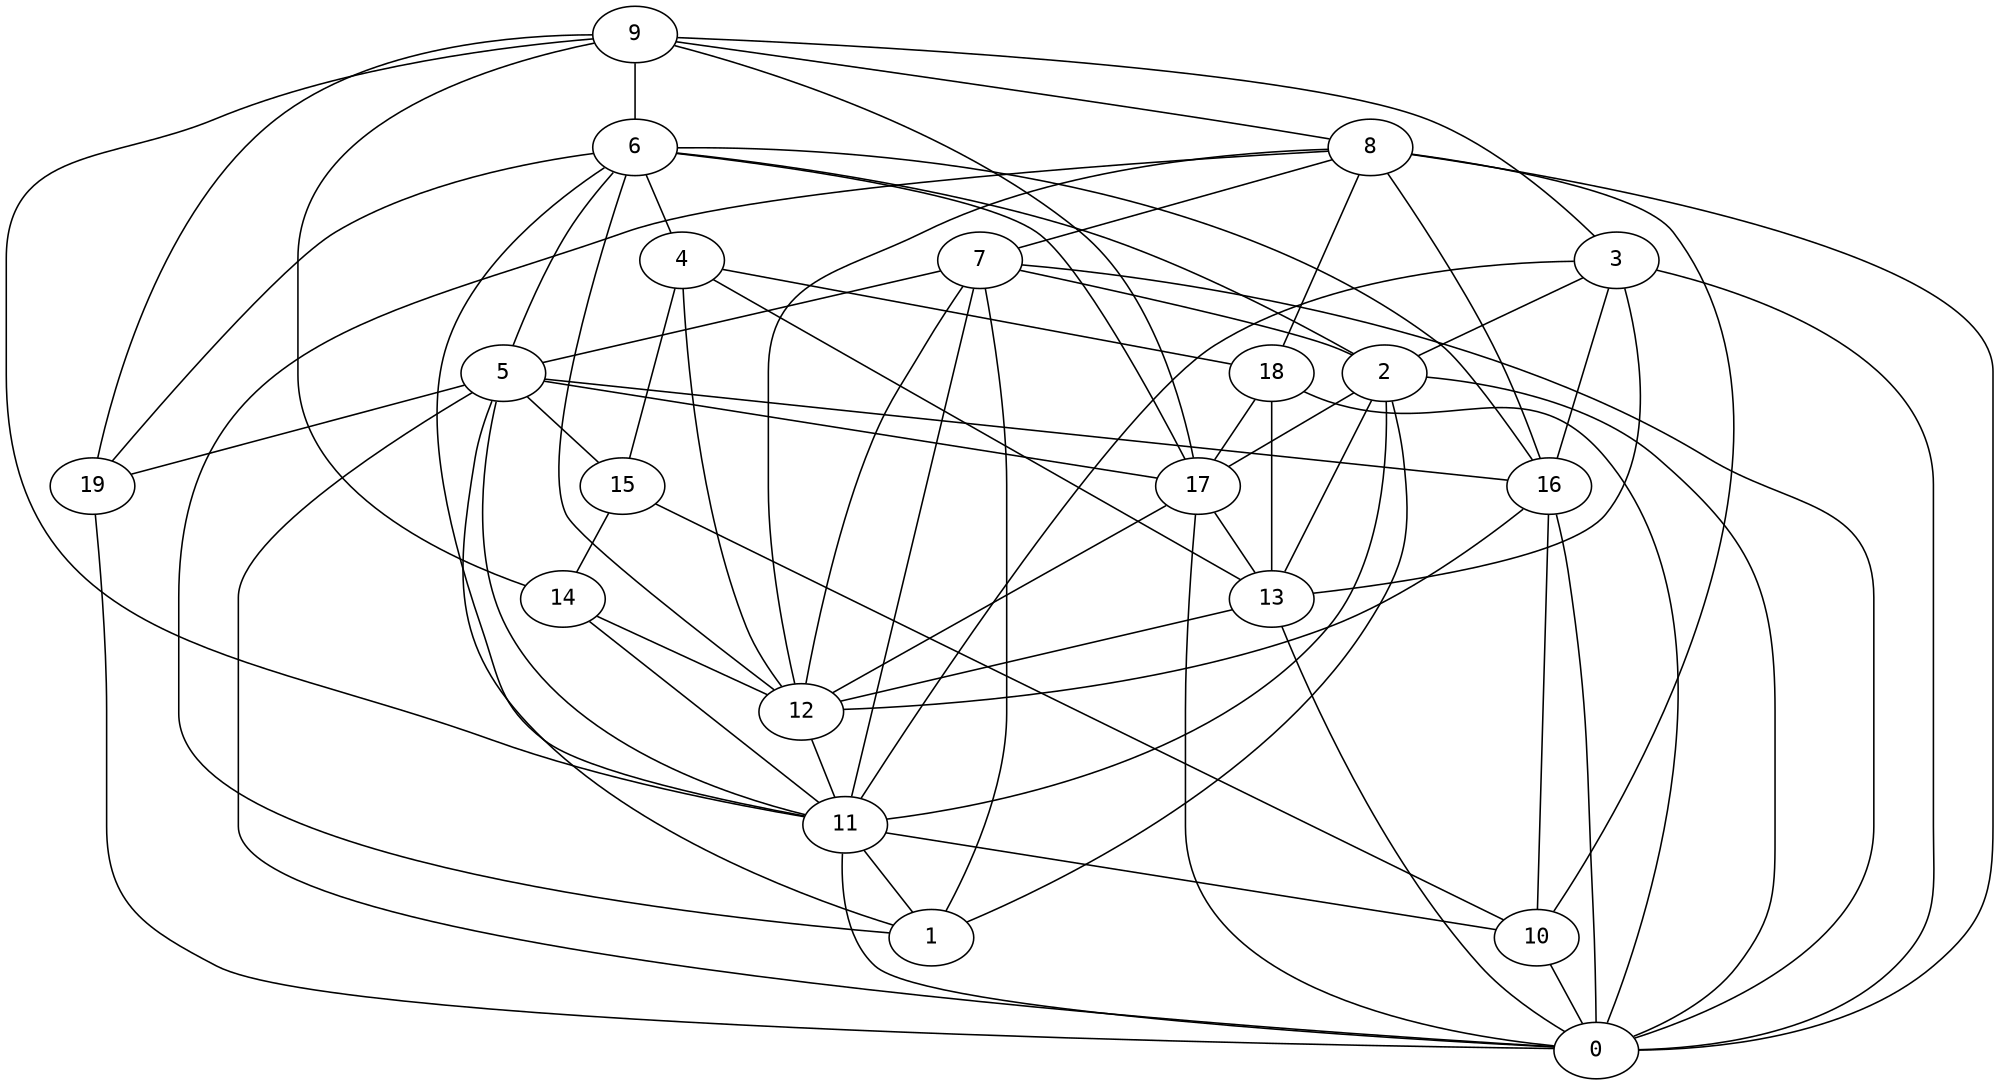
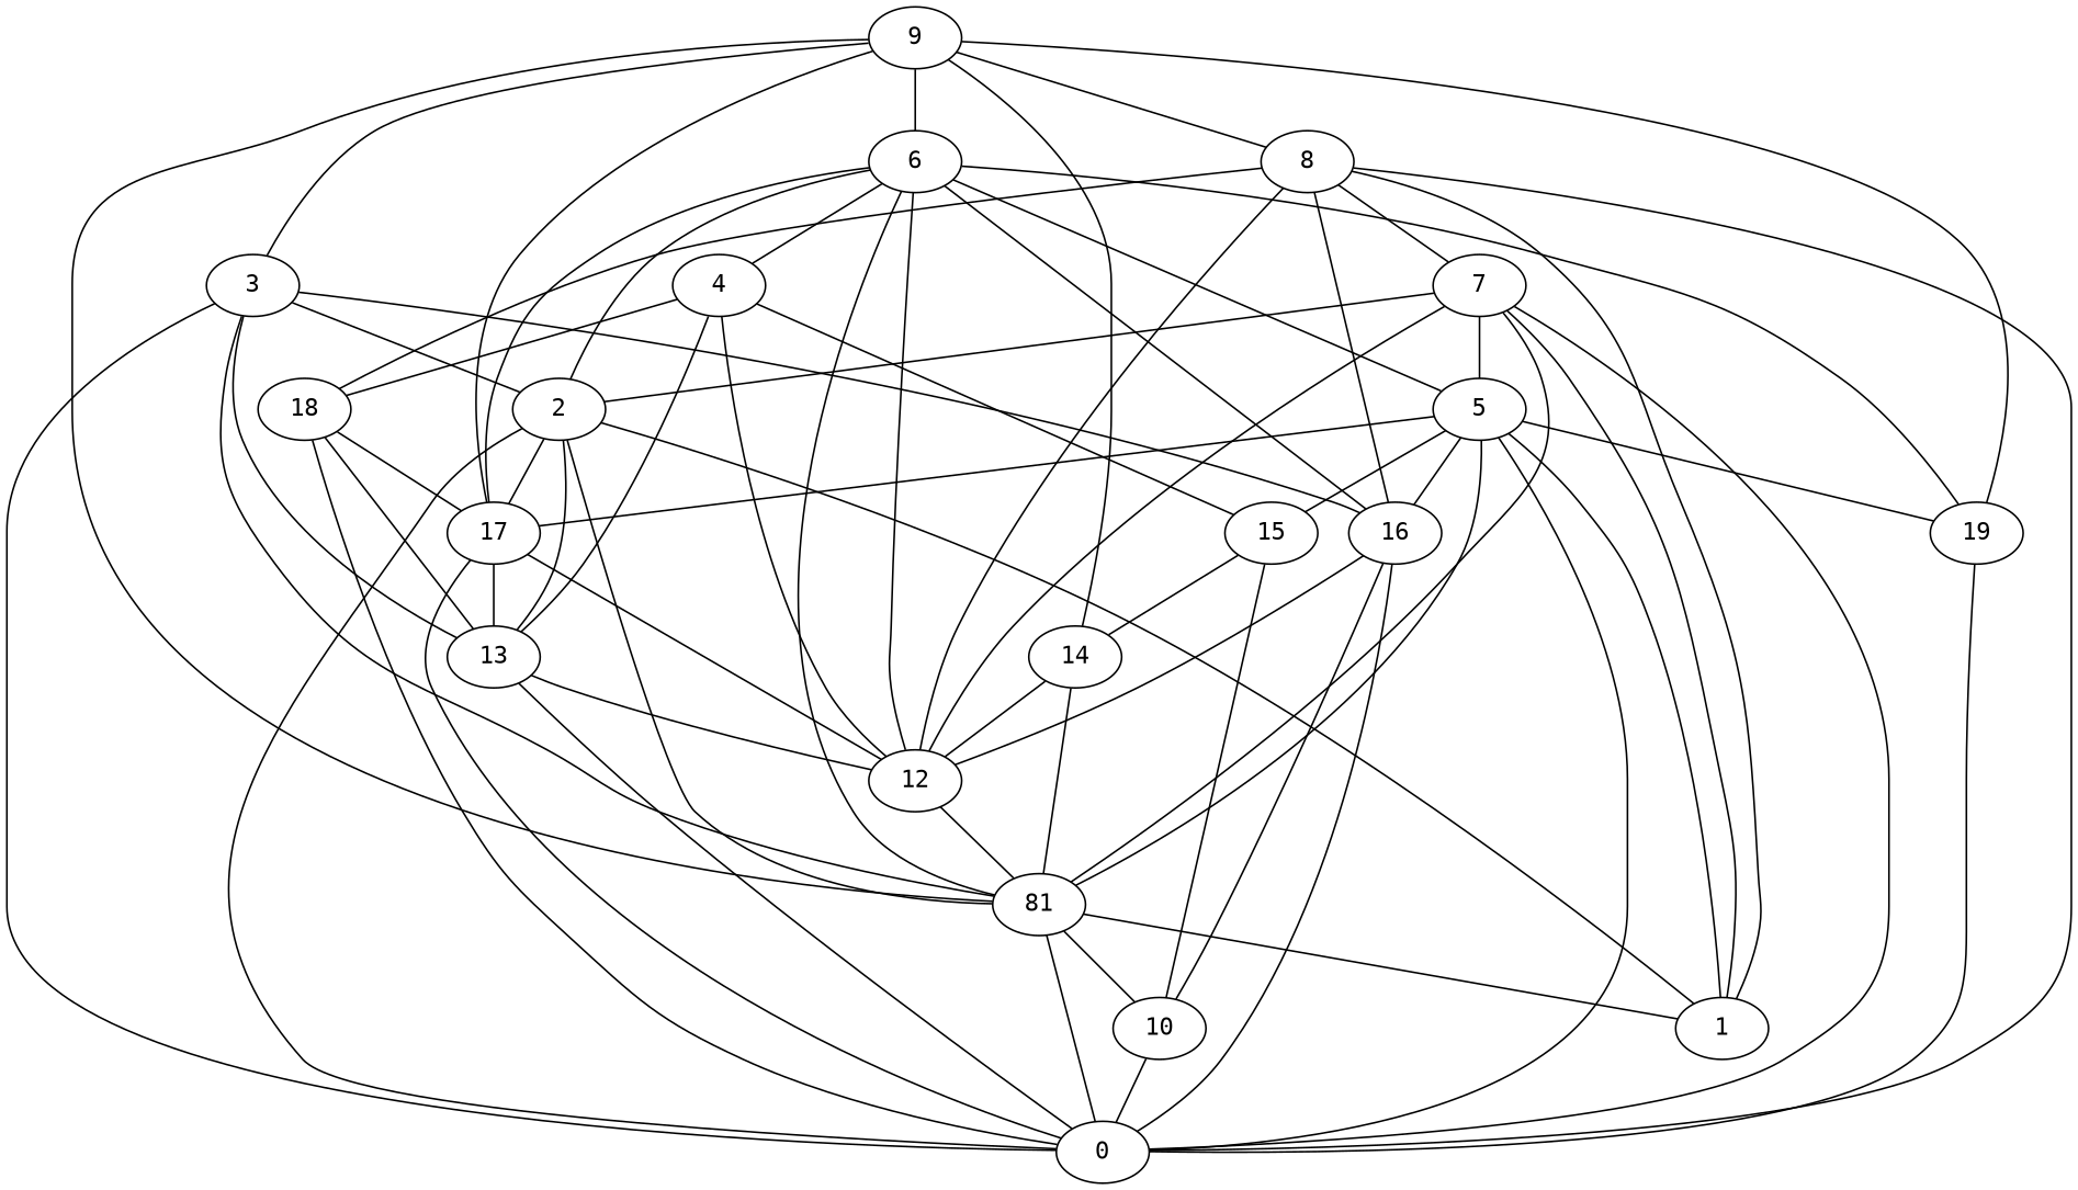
  digraph {
    fontname="DejaVu Sans Mono"
    node [fontname="DejaVu Sans Mono"]
    edge [color=black dir=none fontname="DejaVu Sans Mono"]
    5
    15
    0
    17
    1
    16
-   11
+   11 [label=81]
    19
    10
    14
    13
    12
    18
    8
    7
    2
    3
    6
    4
    9
    subgraph sub_1 {
      5
      15
      0
      17
      1
      16
      11
      19
      10
      14
      13
      12
      18
      8
      7
      2
      3
      6
      4
      9
    }
    5 -> 15
    5 -> 0
    5 -> 17
    5 -> 1
    5 -> 16
    5 -> 11
    5 -> 19
    15 -> 10
    15 -> 14
    17 -> 0
    17 -> 13
    17 -> 12
    16 -> 0
    16 -> 10
    16 -> 12
    11 -> 0
    11 -> 1
    11 -> 10
    19 -> 0
    10 -> 0
    14 -> 11
    14 -> 12
    13 -> 0
    13 -> 12
    12 -> 11
    18 -> 0
    18 -> 17
    18 -> 13
    8 -> 0
    8 -> 1
    8 -> 16
-   8 -> 10
    8 -> 12
    8 -> 18
    8 -> 7
    7 -> 5
    7 -> 0
    7 -> 1
    7 -> 11
    7 -> 12
    7 -> 2
    2 -> 0
    2 -> 17
    2 -> 1
    2 -> 11
    2 -> 13
    3 -> 0
    3 -> 16
    3 -> 11
    3 -> 13
    3 -> 2
    6 -> 5
    6 -> 17
    6 -> 16
    6 -> 11
    6 -> 19
    6 -> 12
    6 -> 2
    6 -> 4
    4 -> 15
    4 -> 13
    4 -> 12
    4 -> 18
    9 -> 17
    9 -> 11
    9 -> 19
    9 -> 14
    9 -> 8
    9 -> 3
    9 -> 6
  }
